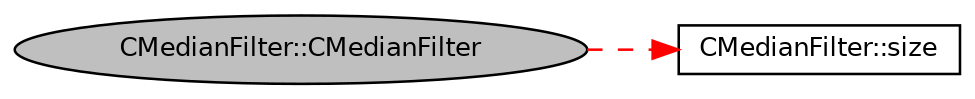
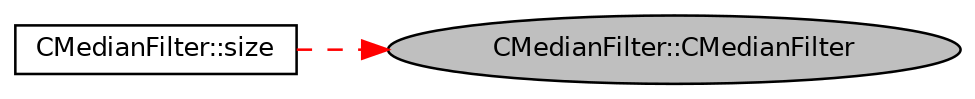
  digraph {
    rankdir=LR
    node [color=black fontname=Helvetica fontsize=10 style=filled]
    n1 [fillcolor=grey75 fontcolor=black height=0.2 label="CMedianFilter::CMedianFilter" shape=ellipse width=0.4]
    n2 [fillcolor=white height=0.2 label="CMedianFilter::size" shape=box width=0.4]
-   n1 -> n2 [color=red fontname=Helvetica fontsize=10 labelfontname=Helvetica labelfontsize=10 style=dashed]
+   n2 -> n1 [color=red fontname=Helvetica fontsize=10 labelfontname=Helvetica labelfontsize=10 style=dashed]
  }
